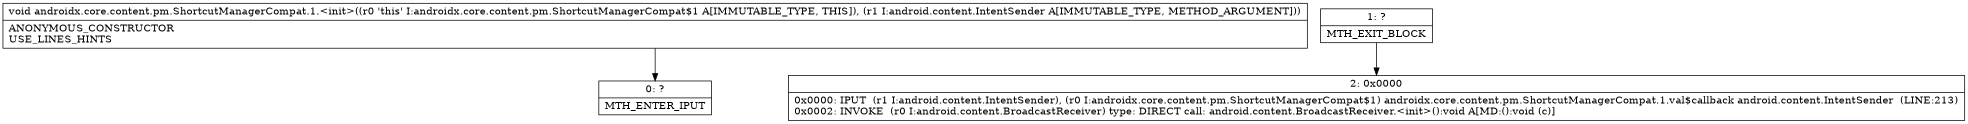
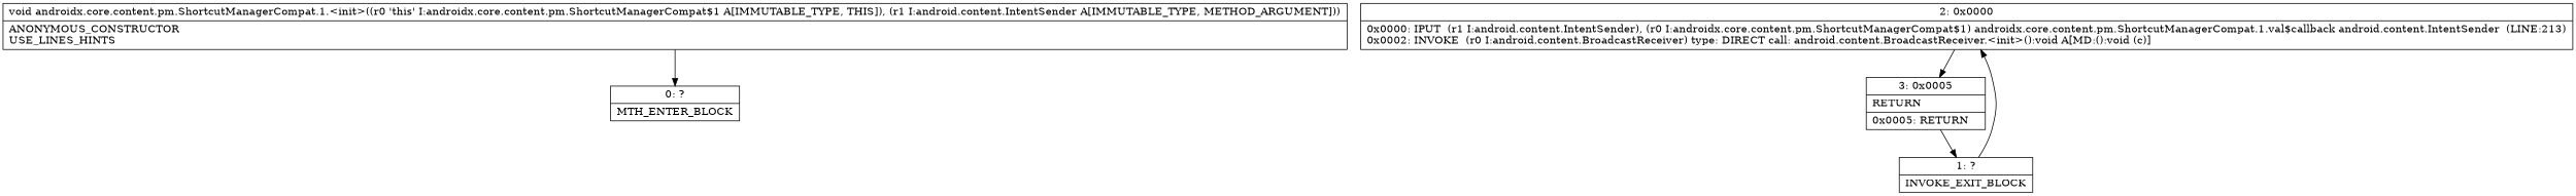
  digraph {
    node [shape=record]
-   n1 [label="{0\:\ ?|MTH_ENTER_IPUT\l}"]
+   n1 [label="{0\:\ ?|MTH_ENTER_BLOCK\l}"]
    n2 [label="{2\:\ 0x0000|0x0000: IPUT  (r1 I:android.content.IntentSender), (r0 I:androidx.core.content.pm.ShortcutManagerCompat$1) androidx.core.content.pm.ShortcutManagerCompat.1.val$callback android.content.IntentSender  (LINE:213)\l0x0002: INVOKE  (r0 I:android.content.BroadcastReceiver) type: DIRECT call: android.content.BroadcastReceiver.\<init\>():void A[MD:():void (c)]\l}"]
-   n4 [label="{1\:\ ?|MTH_EXIT_BLOCK\l}"]
+   n3 [label="{3\:\ 0x0005|RETURN\l|0x0005: RETURN   \l}"]
+   n4 [label="{1\:\ ?|INVOKE_EXIT_BLOCK\l}"]
    n5 [label="{void androidx.core.content.pm.ShortcutManagerCompat.1.\<init\>((r0 'this' I:androidx.core.content.pm.ShortcutManagerCompat$1 A[IMMUTABLE_TYPE, THIS]), (r1 I:android.content.IntentSender A[IMMUTABLE_TYPE, METHOD_ARGUMENT]))  | ANONYMOUS_CONSTRUCTOR\lUSE_LINES_HINTS\l}"]
+   n2 -> n3
+   n3 -> n4
    n4 -> n2
    n5 -> n1
  }
